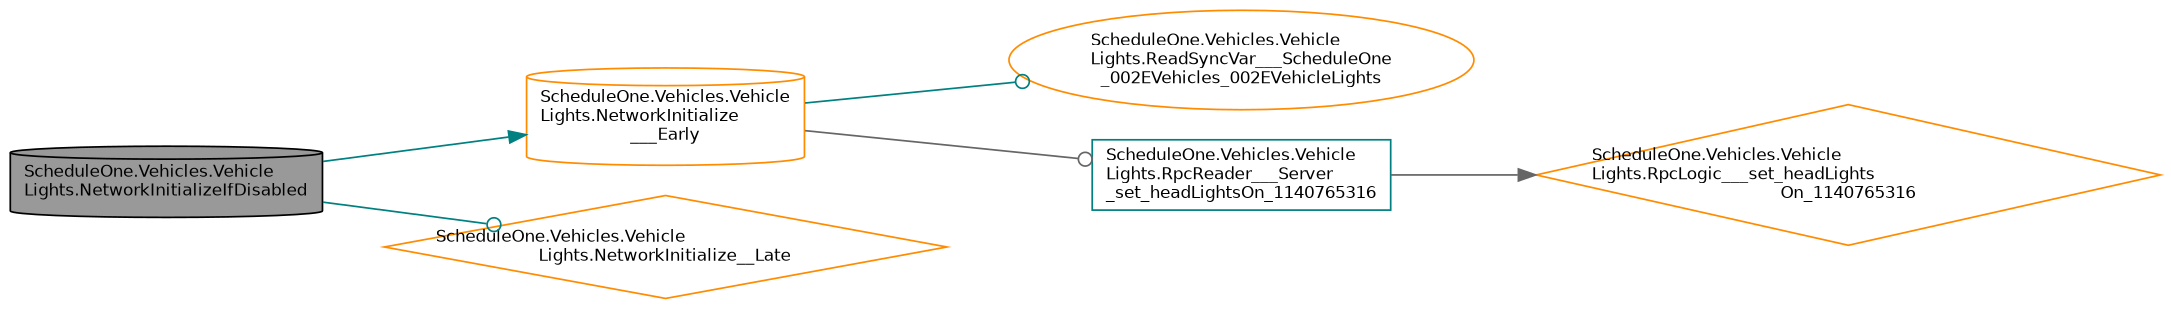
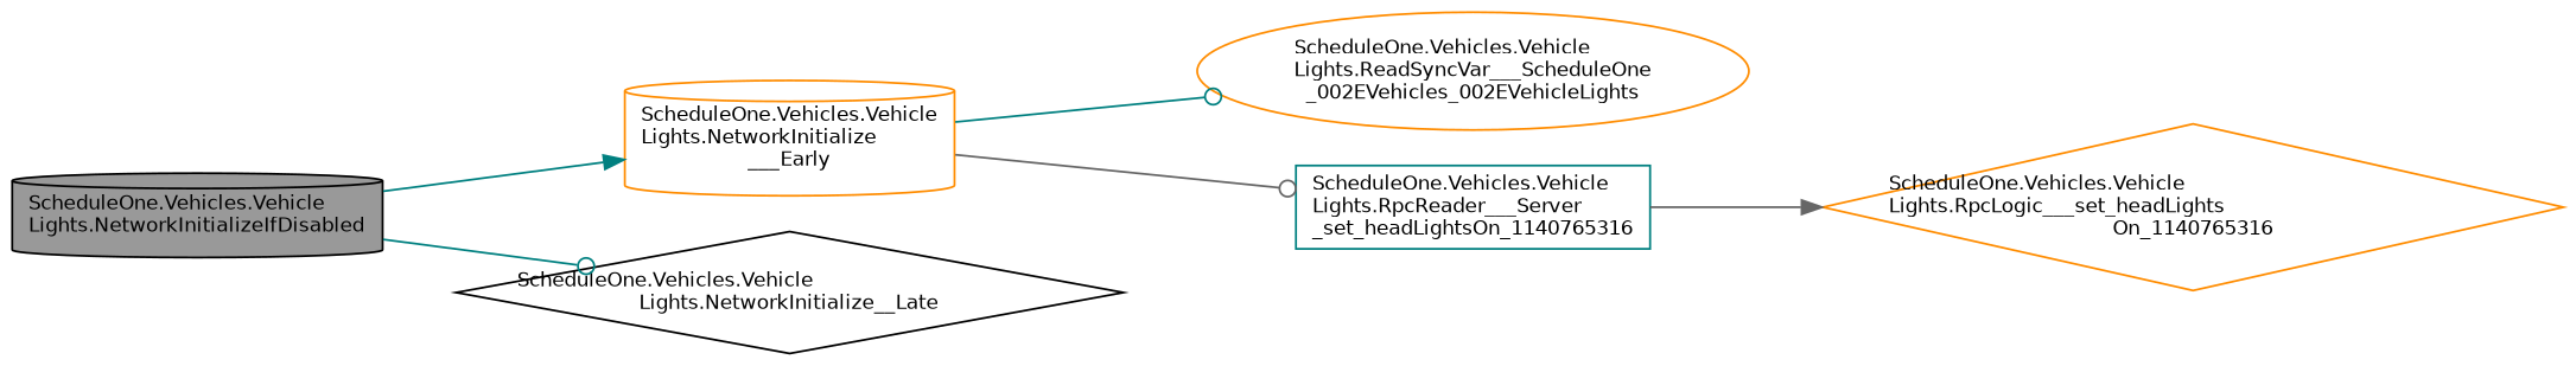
  digraph {
    rankdir=LR
    node [color=darkorange fillcolor=white fontname=Helvetica fontsize=10 shape=cylinder style=filled]
    edge [color=teal fontname=Helvetica fontsize=10 labelfontname=Helvetica labelfontsize=10 style=solid arrowhead=odot]
    n1 [color=black fillcolor=grey60 fontcolor=black height=0.2 label="ScheduleOne.Vehicles.Vehicle\lLights.NetworkInitializeIfDisabled" width=0.4]
    n2 [height=0.2 label="ScheduleOne.Vehicles.Vehicle\lLights.NetworkInitialize\l___Early" width=0.4]
-   n3 [height=0.2 label="ScheduleOne.Vehicles.Vehicle\lLights.NetworkInitialize__Late" shape=diamond width=0.4]
+   n3 [color=black height=0.2 label="ScheduleOne.Vehicles.Vehicle\lLights.NetworkInitialize__Late" shape=diamond width=0.4]
    n4 [height=0.2 label="ScheduleOne.Vehicles.Vehicle\lLights.ReadSyncVar___ScheduleOne\l_002EVehicles_002EVehicleLights" shape=ellipse width=0.4]
    n5 [color=teal height=0.2 label="ScheduleOne.Vehicles.Vehicle\lLights.RpcReader___Server\l_set_headLightsOn_1140765316" shape=box width=0.4]
    n6 [height=0.2 label="ScheduleOne.Vehicles.Vehicle\lLights.RpcLogic___set_headLights\lOn_1140765316" shape=diamond width=0.4]
    n1 -> n2 [arrowhead=normal]
    n1 -> n3
    n2 -> n4
    n2 -> n5 [color=gray40]
    n5 -> n6 [color=gray40 arrowhead=normal]
  }
